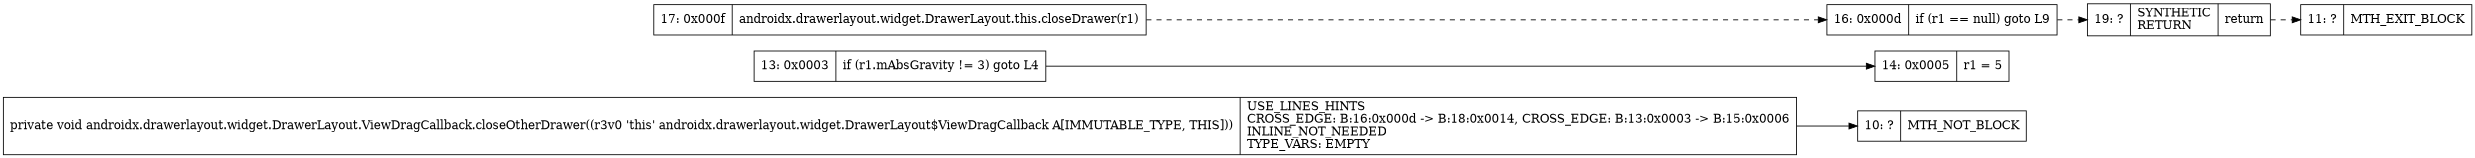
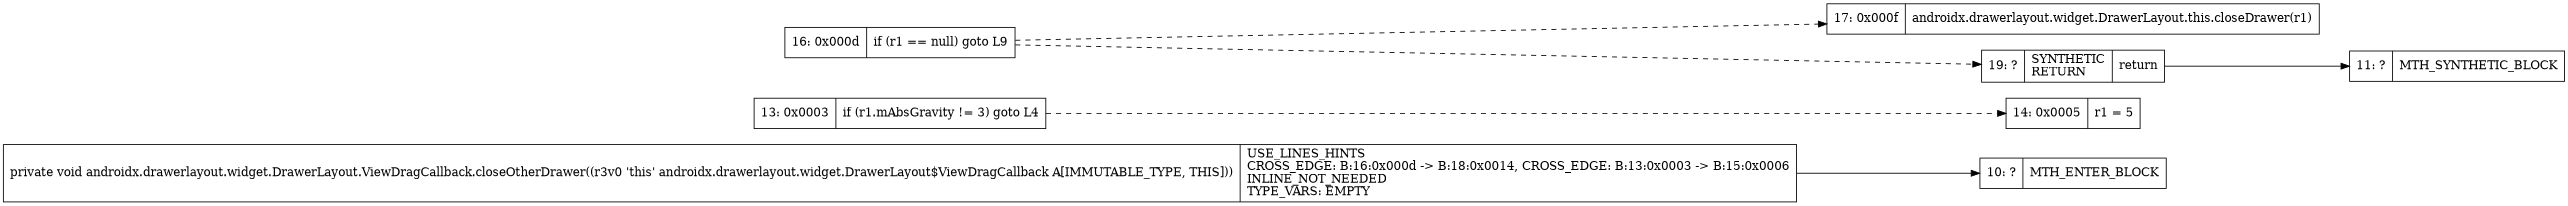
  digraph {
    rankdir=LR
    node [shape=record]
    edge [style=dashed]
-   n1 [label="{10\:\ ?|MTH_NOT_BLOCK\l}"]
+   n1 [label="{10\:\ ?|MTH_ENTER_BLOCK\l}"]
    n2 [label="{13\:\ 0x0003|if (r1.mAbsGravity != 3) goto L4\l}"]
    n3 [label="{14\:\ 0x0005|r1 = 5\l}"]
    n4 [label="{16\:\ 0x000d|if (r1 == null) goto L9\l}"]
    n5 [label="{17\:\ 0x000f|androidx.drawerlayout.widget.DrawerLayout.this.closeDrawer(r1)\l}"]
    n6 [label="{19\:\ ?|SYNTHETIC\lRETURN\l|return\l}"]
-   n7 [label="{11\:\ ?|MTH_EXIT_BLOCK\l}"]
+   n7 [label="{11\:\ ?|MTH_SYNTHETIC_BLOCK\l}"]
    n8 [label="{private void androidx.drawerlayout.widget.DrawerLayout.ViewDragCallback.closeOtherDrawer((r3v0 'this' androidx.drawerlayout.widget.DrawerLayout$ViewDragCallback A[IMMUTABLE_TYPE, THIS]))  | USE_LINES_HINTS\lCROSS_EDGE: B:16:0x000d \-\> B:18:0x0014, CROSS_EDGE: B:13:0x0003 \-\> B:15:0x0006\lINLINE_NOT_NEEDED\lTYPE_VARS: EMPTY\l}"]
-   n2 -> n3 [style=solid]
-   n5 -> n4
+   n2 -> n3
+   n4 -> n5
    n4 -> n6
-   n6 -> n7
+   n6 -> n7 [style=""]
    n8 -> n1 [style=""]
  }
